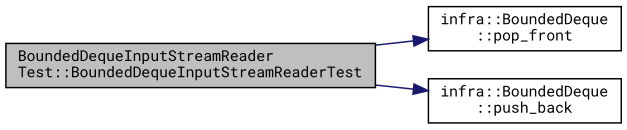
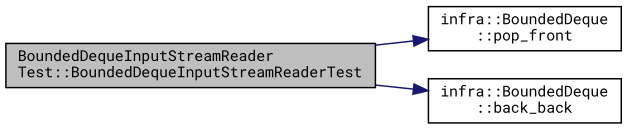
  digraph {
    rankdir=LR
    fontname="Roboto Mono"
    node [color=black fillcolor=white fontname="Roboto Mono" fontsize=10 shape=record style=filled]
    edge [color=midnightblue fontname="Roboto Mono" fontsize=10 labelfontname=Helvetica labelfontsize=10 style=solid]
    n1 [fillcolor=grey75 fontcolor=black height=0.2 label="BoundedDequeInputStreamReader\lTest::BoundedDequeInputStreamReaderTest" width=0.4]
    n2 [height=0.2 label="infra::BoundedDeque\l::pop_front" width=0.4]
-   n3 [height=0.2 label="infra::BoundedDeque\l::push_back" width=0.4]
+   n3 [height=0.2 label="infra::BoundedDeque\l::back_back" width=0.4]
    n1 -> n2
    n1 -> n3
  }
